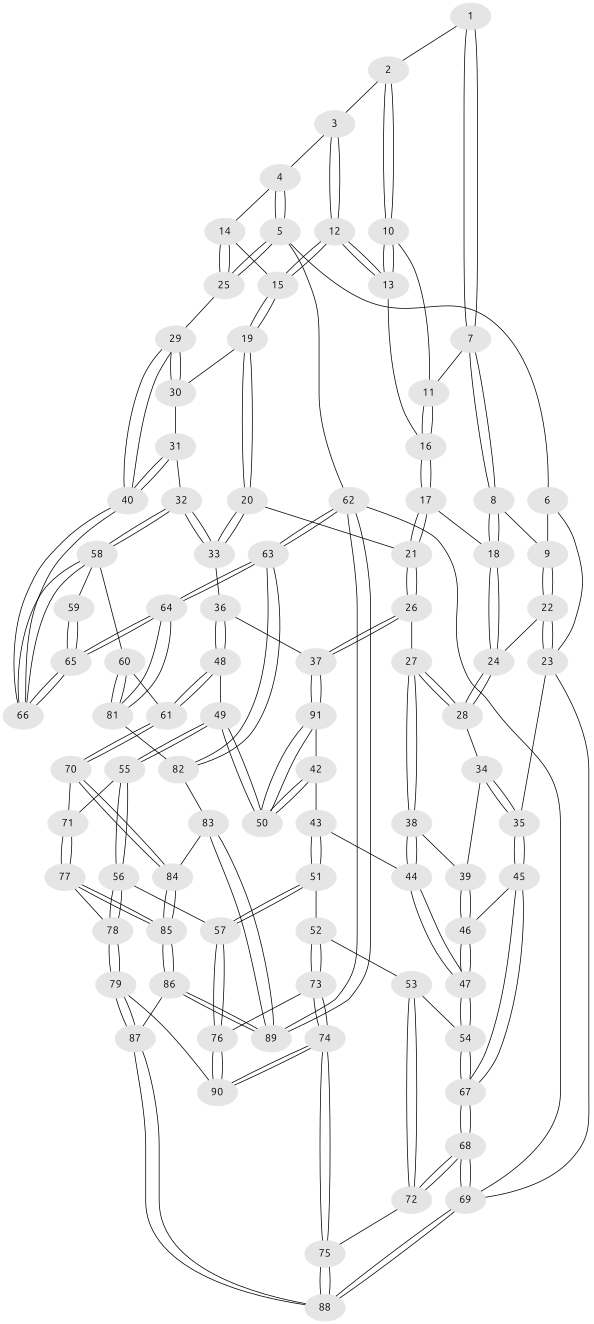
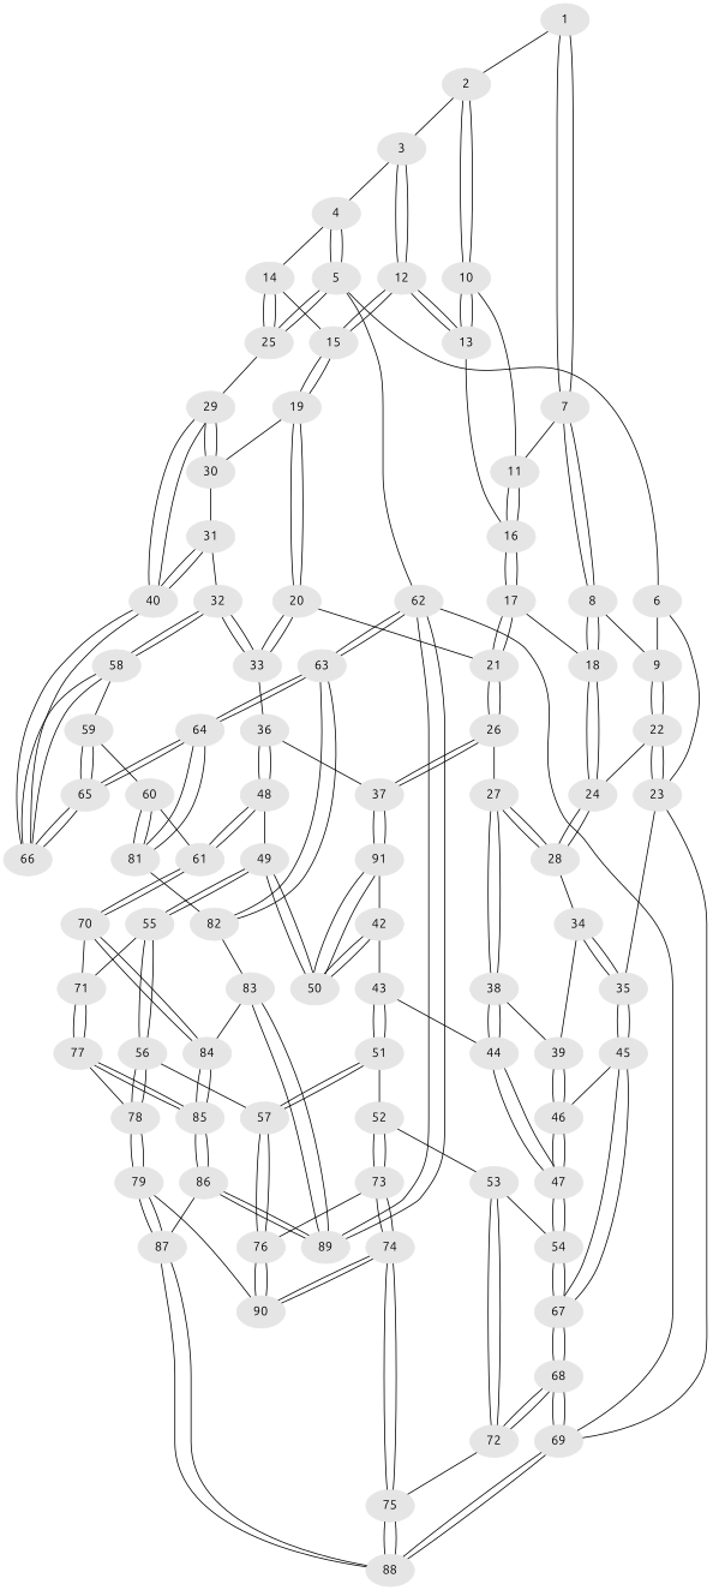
  graph {
    fontname=Ubuntu
    node [color=gray90 fontname=Ubuntu style=filled]
    edge [fontname=Ubuntu]
    1
    2
    7
    3
    10
    8
    11
    4
    12
    13
    5
    14
    15
    6
    25
    62
    9
    23
    29
    69
    63
    89
    22
    35
    18
    16
    24
    17
    19
    20
    30
    21
    26
    28
    33
    31
    36
    27
    37
    45
    88
    34
    40
    38
    n45 [label=91]
    39
    44
    66
    32
    58
    59
    48
    46
    67
    49
    61
    42
    50
    47
    43
    51
    52
    57
    54
    68
    55
    70
    56
    71
    53
    73
    76
    72
    74
    75
    78
    77
    79
    n79 [label=90]
    60
    65
    81
    82
    84
    64
    83
    85
    86
    87
    1 -- 2
    1 -- 7
    1 -- 7
    2 -- 3
    2 -- 10
    2 -- 10
    7 -- 8
    7 -- 8
    7 -- 11
    3 -- 4
    3 -- 12
    3 -- 12
    10 -- 11
    10 -- 13
    10 -- 13
    8 -- 9
    8 -- 18
    8 -- 18
    11 -- 16
    11 -- 16
    4 -- 5
    4 -- 5
    4 -- 14
    12 -- 13
    12 -- 13
    12 -- 15
    12 -- 15
    13 -- 16
    5 -- 6
    5 -- 25
    5 -- 25
    5 -- 62
    14 -- 15
    14 -- 25
    14 -- 25
    15 -- 19
    15 -- 19
    6 -- 9
    6 -- 23
    25 -- 29
    62 -- 69
    62 -- 63
    62 -- 63
    62 -- 89
    62 -- 89
    9 -- 22
    9 -- 22
    23 -- 69
    23 -- 35
    29 -- 30
    29 -- 30
    29 -- 40
    29 -- 40
    69 -- 88
    69 -- 88
    63 -- 82
    63 -- 82
    63 -- 64
    63 -- 64
    22 -- 23
    22 -- 23
    22 -- 24
    35 -- 45
    35 -- 45
    18 -- 24
    18 -- 24
    16 -- 17
    16 -- 17
    24 -- 28
    24 -- 28
    17 -- 18
    17 -- 21
    17 -- 21
    19 -- 20
    19 -- 20
    19 -- 30
    20 -- 21
    20 -- 33
    20 -- 33
    30 -- 31
    21 -- 26
    21 -- 26
    26 -- 27
    26 -- 37
    26 -- 37
    28 -- 34
    33 -- 36
    31 -- 40
    31 -- 40
    31 -- 32
    36 -- 37
    36 -- 48
    36 -- 48
    27 -- 28
    27 -- 28
    27 -- 38
    27 -- 38
    37 -- n45
    37 -- n45
    45 -- 46
    45 -- 67
    45 -- 67
    34 -- 35
    34 -- 35
    34 -- 39
    40 -- 66
    40 -- 66
    38 -- 39
    38 -- 44
    38 -- 44
    n45 -- 42
    n45 -- 50
    n45 -- 50
    39 -- 46
    39 -- 46
    44 -- 47
    44 -- 47
    32 -- 33
    32 -- 33
    32 -- 58
    32 -- 58
    58 -- 66
    58 -- 66
    58 -- 59
-   58 -- 60
+   59 -- 60
    59 -- 65
    59 -- 65
    48 -- 49
    48 -- 61
    48 -- 61
    46 -- 47
    46 -- 47
    67 -- 68
    67 -- 68
    49 -- 50
    49 -- 50
    49 -- 55
    49 -- 55
    61 -- 70
    61 -- 70
    42 -- 50
    42 -- 50
    42 -- 43
    47 -- 54
    47 -- 54
    43 -- 44
    43 -- 51
    43 -- 51
    51 -- 52
    51 -- 57
    51 -- 57
    52 -- 53
    52 -- 73
    52 -- 73
    57 -- 76
    57 -- 76
    54 -- 67
    54 -- 67
    68 -- 69
    68 -- 69
    68 -- 72
    68 -- 72
    55 -- 56
    55 -- 56
    55 -- 71
    70 -- 71
    70 -- 84
    70 -- 84
    56 -- 57
    56 -- 78
    56 -- 78
    71 -- 77
    71 -- 77
    53 -- 54
    53 -- 72
    53 -- 72
    73 -- 76
    73 -- 74
    73 -- 74
    76 -- n79
    76 -- n79
    72 -- 75
    74 -- 75
    74 -- 75
    74 -- n79
    74 -- n79
    75 -- 88
    75 -- 88
    78 -- 79
    78 -- 79
    77 -- 78
    77 -- 85
    77 -- 85
    79 -- n79
    79 -- 87
    79 -- 87
    60 -- 61
    60 -- 81
    60 -- 81
    65 -- 66
    65 -- 66
    81 -- 82
    82 -- 83
    84 -- 85
    84 -- 85
    64 -- 65
    64 -- 65
    64 -- 81
    64 -- 81
    83 -- 89
    83 -- 89
    83 -- 84
    85 -- 86
    85 -- 86
    86 -- 89
    86 -- 89
    86 -- 87
    87 -- 88
    87 -- 88
  }
